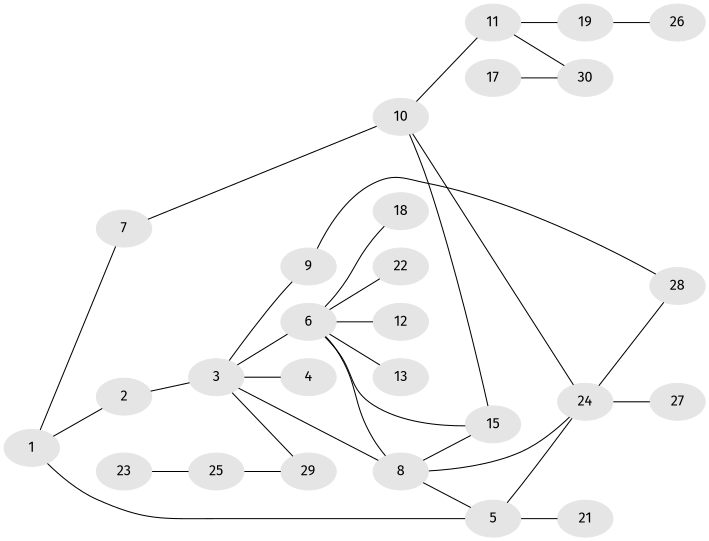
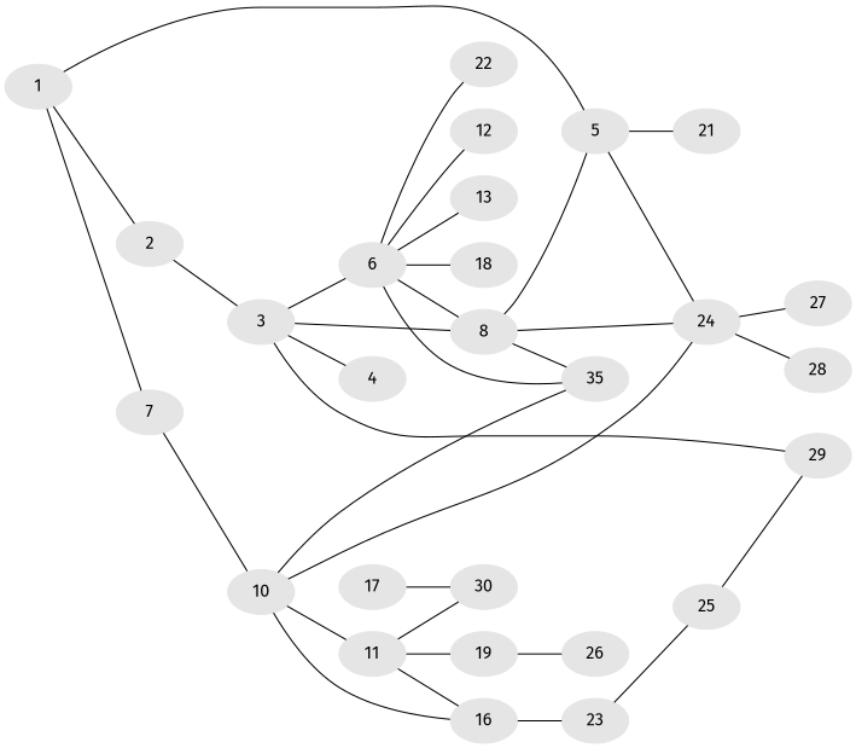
  graph {
    fontname="Fira Sans"
    rankdir=LR
    node [color=gray90 fontname="Fira Sans" style=filled]
    edge [fontname="Fira Sans" weight=1.0]
    1
    2
    5
    7
    3
    21
    24
    10
    4
    6
    8
-   9
    29
    12
    13
-   15
+   15 [label=35]
    18
    22
    28
    27
    11
+   16
    19
    n24 [label=30]
    23
    26
    17
    25
    1 -- 2
    1 -- 5 [weight=2.0]
    1 -- 7
    2 -- 3
    5 -- 21
    5 -- 24
    7 -- 10
    3 -- 4
    3 -- 6
    3 -- 8
-   3 -- 9 [weight=2.0]
    3 -- 29
    24 -- 28
    24 -- 27
    10 -- 24
    10 -- 15
    10 -- 11 [weight=2.0]
+   10 -- 16
    6 -- 8
    6 -- 12
    6 -- 13
    6 -- 15
    6 -- 18
    6 -- 22
    8 -- 5
    8 -- 24
    8 -- 15
-   9 -- 28
+   11 -- 16
    11 -- 19
    11 -- n24
+   16 -- 23 [weight=2.0]
    19 -- 26
    23 -- 25
    17 -- n24
    25 -- 29
  }
